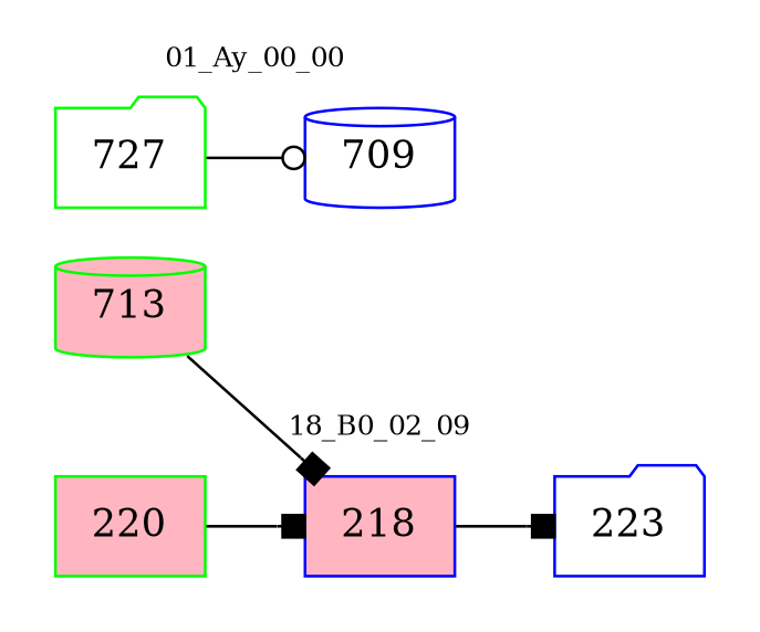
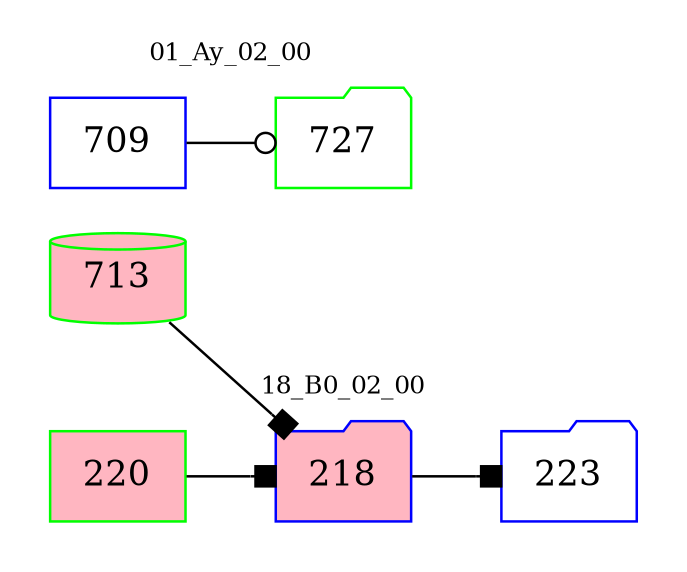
  digraph {
    rankdir=LR
    node [color=green fillcolor=lightpink shape=cylinder style=filled]
    edge [arrowhead=box color=black]
    n1 [label=713]
-   n2 [color=blue fillcolor=white label=709]
+   n2 [color=blue fillcolor=white label=709 shape=box]
    n3 [fillcolor=white label=727 shape=folder]
    n4 [label=220 shape=box]
-   n5 [color=blue label=218 shape=box]
+   n5 [color=blue label=218 shape=folder]
    n6 [color=blue fillcolor=white label=223 shape=folder]
    subgraph cluster_1 {
      color=white
      fontsize=10
-     label="01_Ay_00_00"
+     label="01_Ay_02_00"
      n1
      n2
      n3
    }
    subgraph cluster_2 {
      color=white
      fontsize=10
-     label="18_B0_02_09"
+     label="18_B0_02_00"
      n4
      n5
      n6
    }
    n1 -> n5
-   n3 -> n2 [arrowhead=odot]
+   n2 -> n3 [arrowhead=odot]
    n4 -> n5
    n5 -> n6
  }
